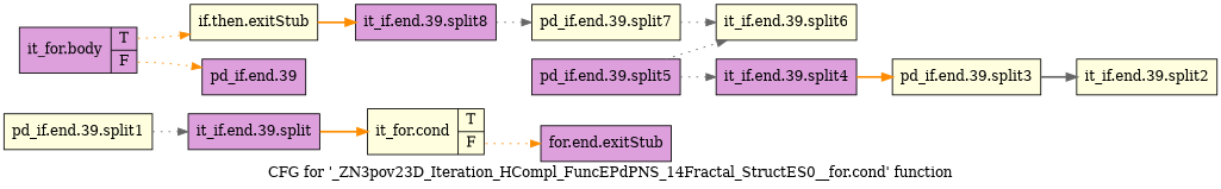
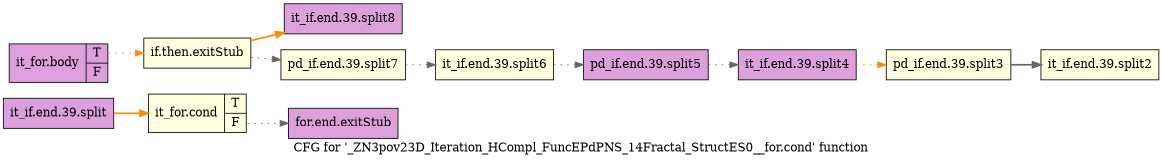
  digraph {
    label="CFG for '_ZN3pov23D_Iteration_HCompl_FuncEPdPNS_14Fractal_StructES0__for.cond' function"
    rankdir=LR
    node [fillcolor=lightyellow shape=record style=filled]
    edge [color=darkorange style=dotted]
    n1 [label="{it_for.cond|{<s0>T|<s1>F}}"]
    n2 [fillcolor=plum label="{for.end.exitStub}"]
    n3 [fillcolor=plum label="{it_for.body|{<s0>T|<s1>F}}"]
    n4 [label="{if.then.exitStub}"]
-   n5 [fillcolor=plum label="{pd_if.end.39}"]
    n6 [fillcolor=plum label="{it_if.end.39.split8}"]
    n7 [label="{pd_if.end.39.split7}"]
    n8 [label="{it_if.end.39.split6}"]
    n9 [fillcolor=plum label="{pd_if.end.39.split5}"]
    n10 [fillcolor=plum label="{it_if.end.39.split4}"]
    n11 [label="{pd_if.end.39.split3}"]
    n12 [label="{it_if.end.39.split2}"]
-   n13 [label="{pd_if.end.39.split1}"]
    n14 [fillcolor=plum label="{it_if.end.39.split}"]
-   n1 -> n2 [tailport=s1]
+   n1 -> n2 [color=gray40 tailport=s1]
    n3 -> n4 [tailport=s0]
-   n3 -> n5 [tailport=s1]
    n4 -> n6 [style=bold]
-   n6 -> n7 [color=gray40]
+   n4 -> n7 [color=gray40]
    n7 -> n8 [color=gray40]
-   n9 -> n8 [color=gray40]
+   n8 -> n9 [color=gray40]
    n9 -> n10 [color=gray40]
-   n10 -> n11 [style=bold]
+   n10 -> n11
    n11 -> n12 [color=gray40 style=bold]
-   n13 -> n14 [color=gray40]
    n14 -> n1 [style=bold]
  }
